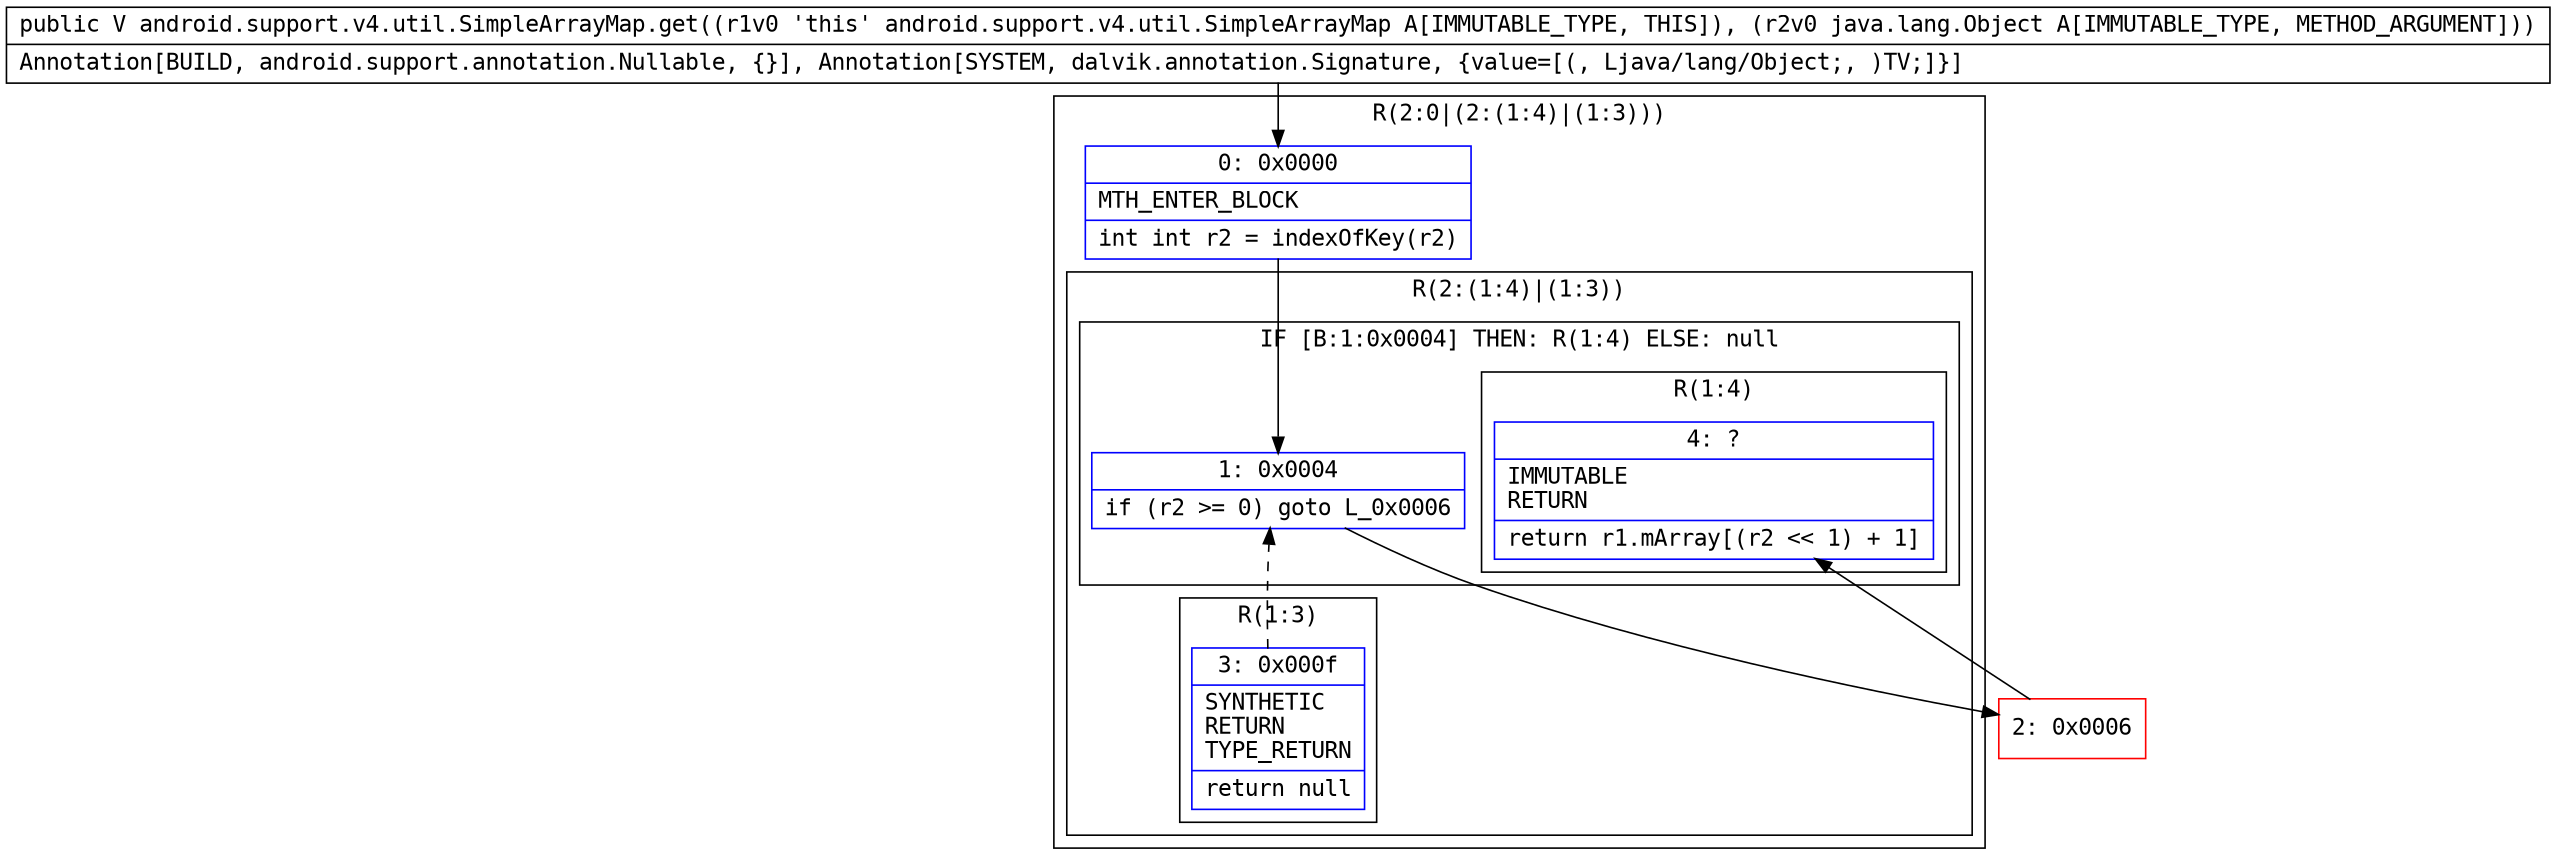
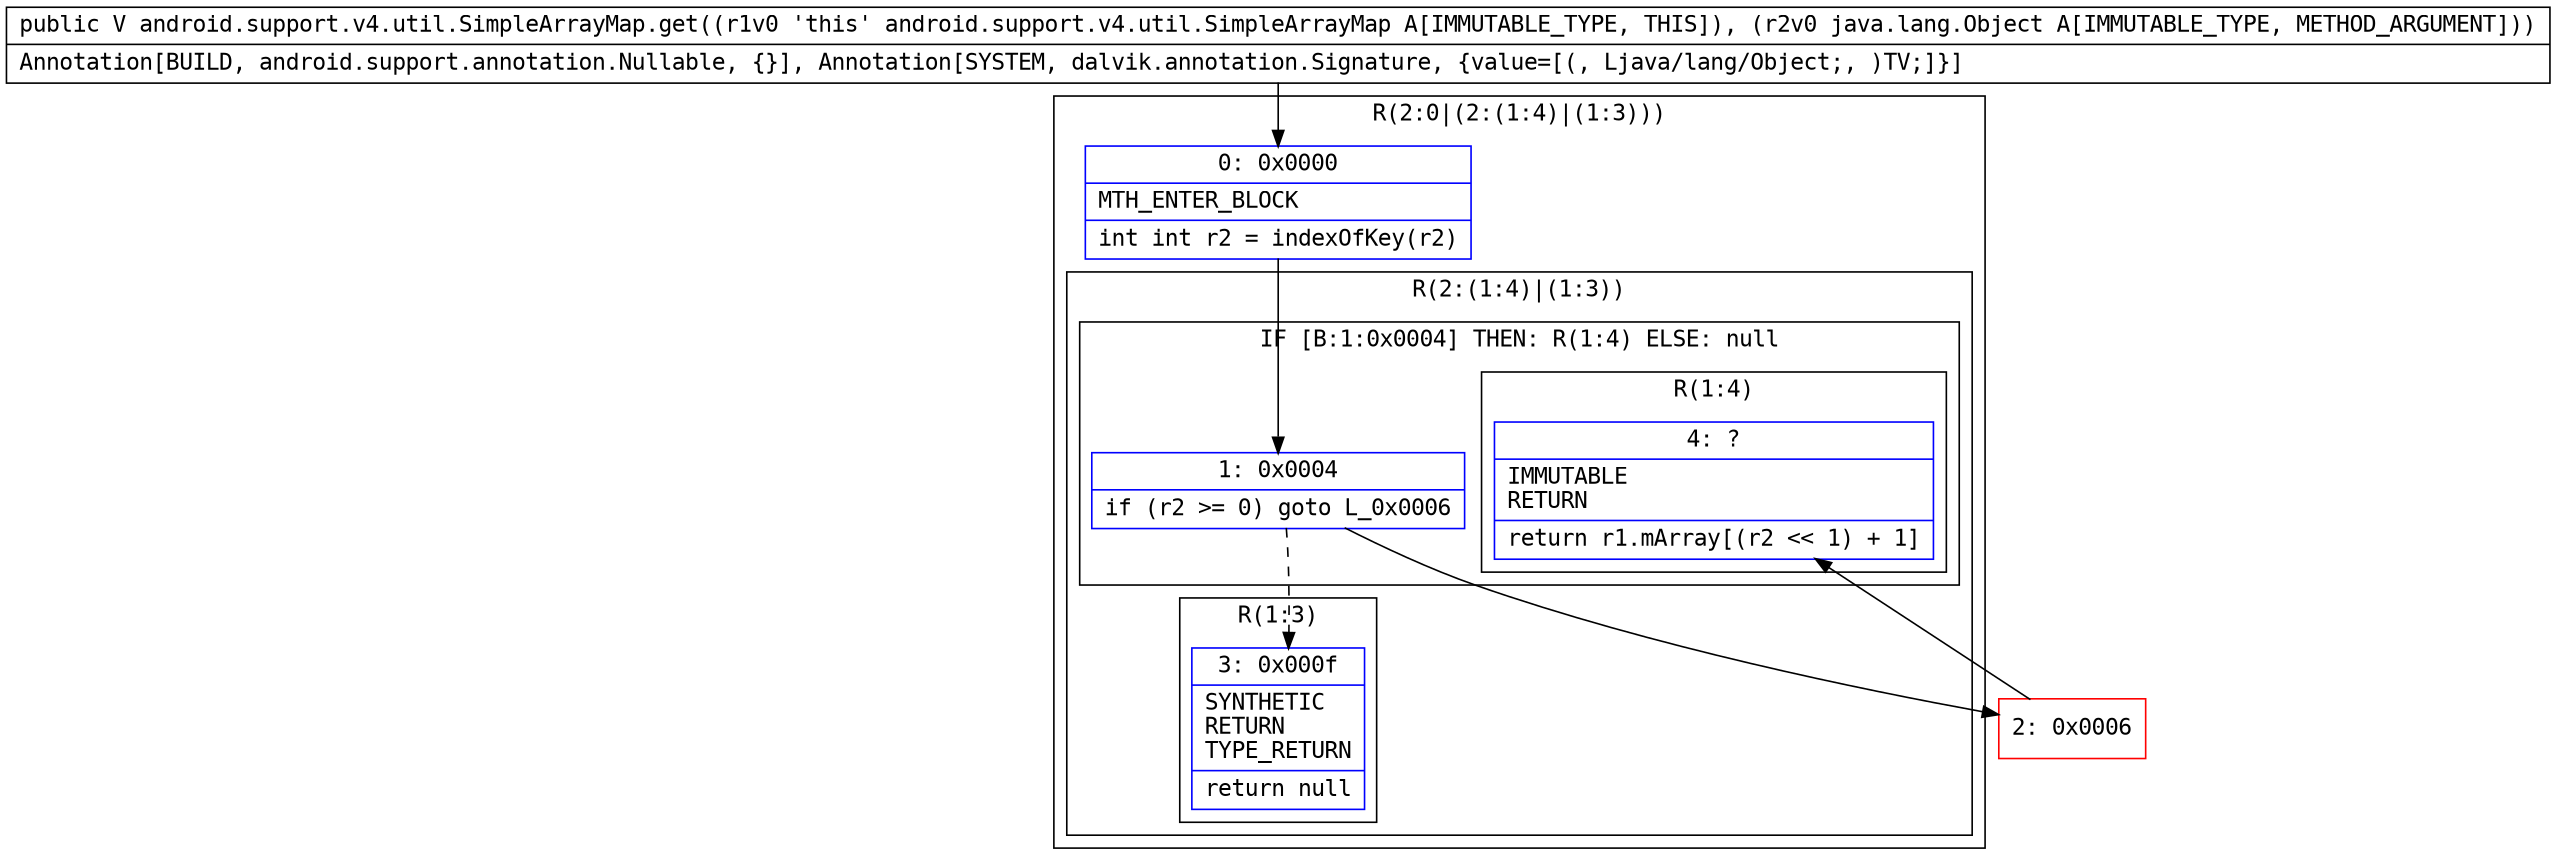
  digraph {
    fontname="DejaVu Sans Mono"
    node [color=blue fontname="DejaVu Sans Mono" shape=record]
    edge [fontname="DejaVu Sans Mono"]
    n1 [label="{4\:\ ?|IMMUTABLE\lRETURN\l|return r1.mArray[(r2 \<\< 1) + 1]\l}"]
    n2 [label="{1\:\ 0x0004|if (r2 \>= 0) goto L_0x0006\l}"]
    n3 [label="{3\:\ 0x000f|SYNTHETIC\lRETURN\lTYPE_RETURN\l|return null\l}"]
    n4 [label="{0\:\ 0x0000|MTH_ENTER_BLOCK\l|int int r2 = indexOfKey(r2)\l}"]
    n5 [color=red label="{2\:\ 0x0006}"]
    n6 [label="{public V android.support.v4.util.SimpleArrayMap.get((r1v0 'this' android.support.v4.util.SimpleArrayMap A[IMMUTABLE_TYPE, THIS]), (r2v0 java.lang.Object A[IMMUTABLE_TYPE, METHOD_ARGUMENT]))  | Annotation[BUILD, android.support.annotation.Nullable, \{\}], Annotation[SYSTEM, dalvik.annotation.Signature, \{value=[(, Ljava\/lang\/Object;, )TV;]\}]\l}" color=""]
    subgraph cluster_1 {
      label="R(2:0|(2:(1:4)|(1:3)))"
      n4
      subgraph cluster_2 {
        label="R(2:(1:4)|(1:3))"
        subgraph cluster_3 {
          label="IF [B:1:0x0004] THEN: R(1:4) ELSE: null"
          n2
          subgraph cluster_4 {
            label="R(1:4)"
            n1
          }
        }
        subgraph cluster_5 {
          label="R(1:3)"
          n3
        }
      }
    }
-   n3 -> n2 [style=dashed]
+   n2 -> n3 [style=dashed]
    n2 -> n5
    n4 -> n2
    n5 -> n1
    n6 -> n4
  }
